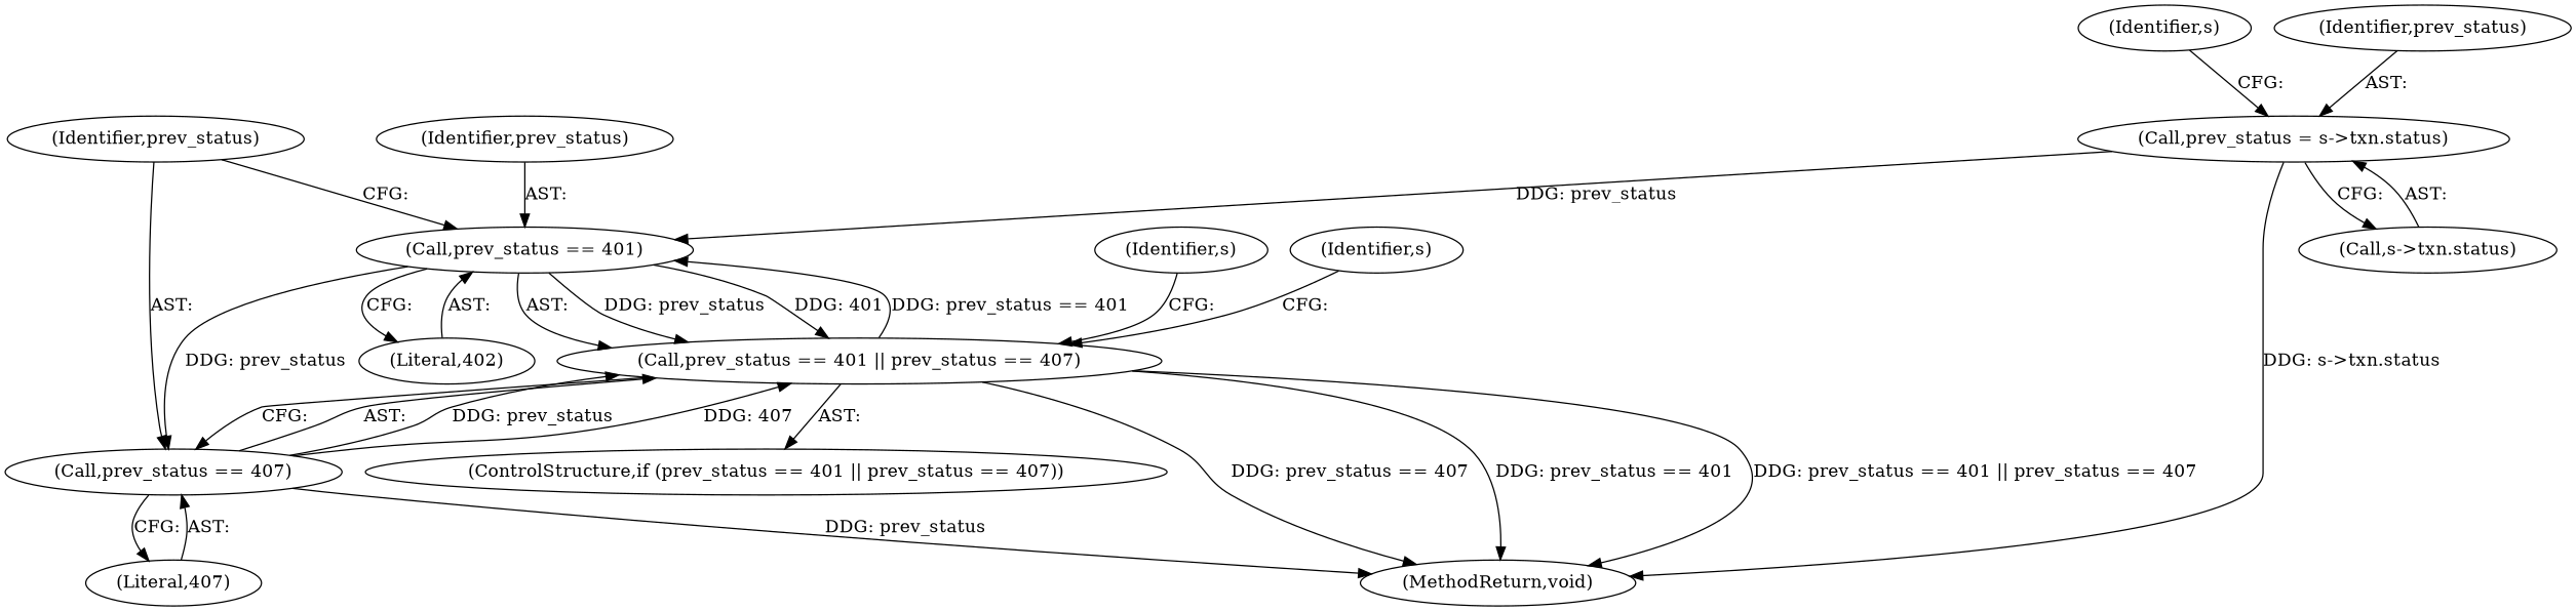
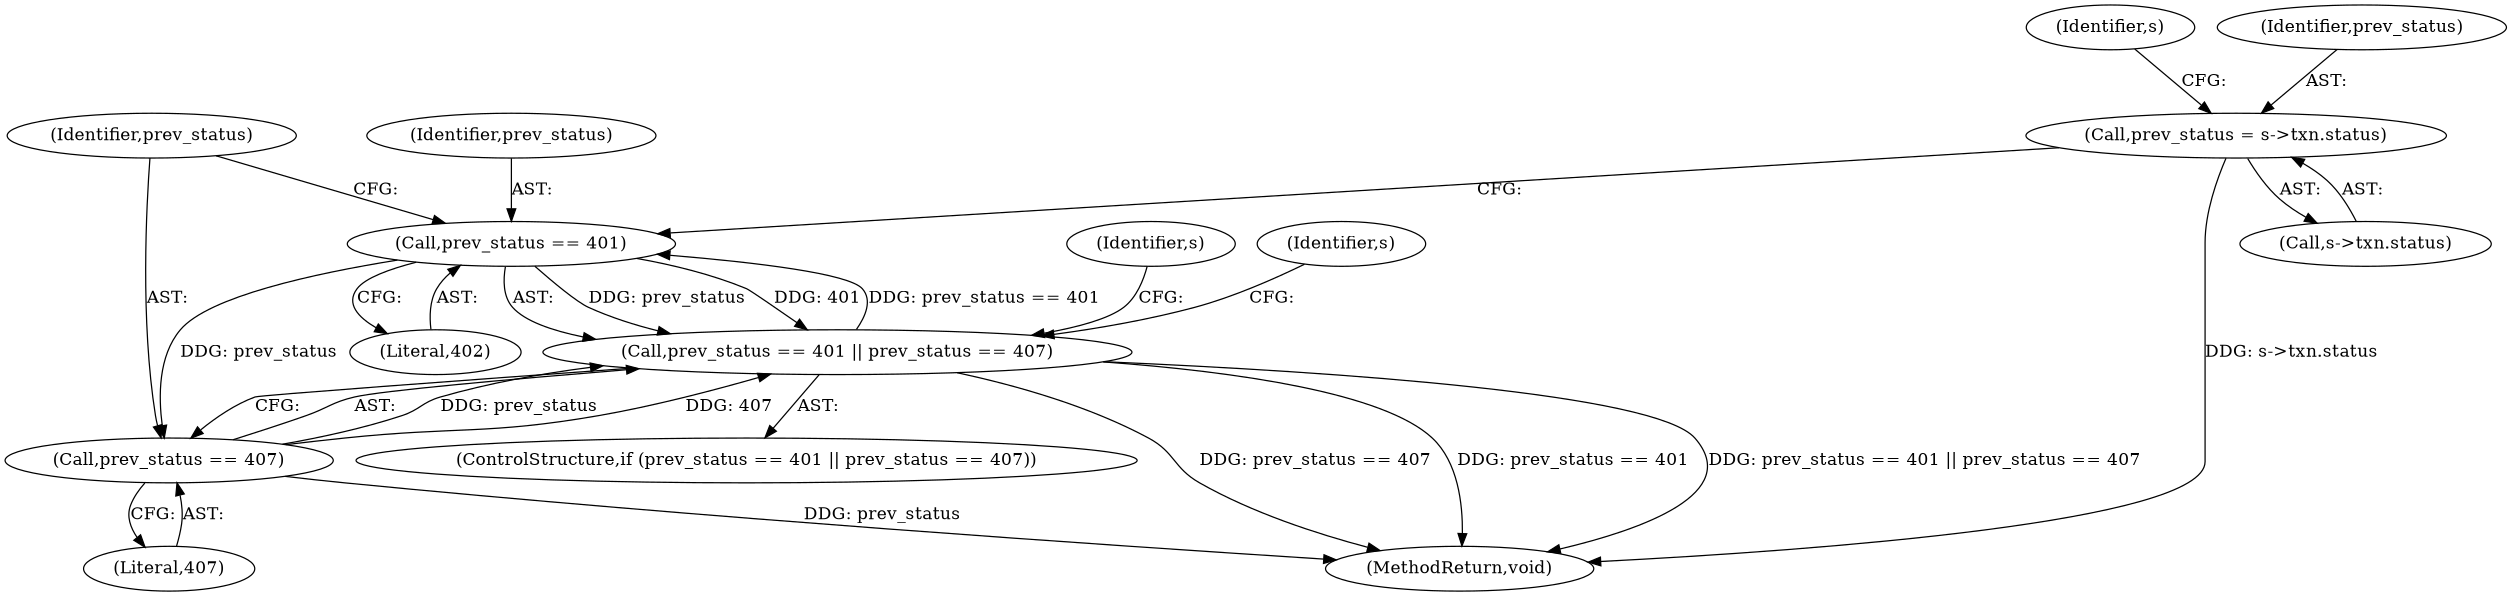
  digraph {
    n1 [label="(Call,prev_status = s->txn.status)"]
    n2 [label="(Call,prev_status == 401)"]
    n3 [label="(Call,s->txn.status)"]
    n4 [label="(MethodReturn,void)"]
    n5 [label="(Call,prev_status == 401 || prev_status == 407)"]
    n6 [label="(Call,prev_status == 407)"]
    n7 [label="(Literal,402)"]
    n8 [label="(ControlStructure,if (prev_status == 401 || prev_status == 407))"]
    n9 [label="(Literal,407)"]
    n10 [label="(Identifier,s)"]
    n11 [label="(Identifier,s)"]
    n12 [label="(Identifier,s)"]
    n13 [label="(Identifier,prev_status)"]
    n14 [label="(Identifier,prev_status)"]
    n15 [label="(Identifier,prev_status)"]
-   n1 -> n2 [label="DDG: prev_status"]
-   n1 -> n3 [label="CFG: "]
+   n1 -> n2 [label="CFG: "]
+   n1 -> n3 [label="AST: "]
    n1 -> n4 [label="DDG: s->txn.status"]
    n2 -> n5 [label="AST: "]
    n2 -> n5 [label="DDG: prev_status"]
    n2 -> n5 [label="DDG: 401"]
    n2 -> n6 [label="DDG: prev_status"]
    n2 -> n7 [label="CFG: "]
    n3 -> n1 [label="AST: "]
    n5 -> n2 [label="DDG: prev_status == 401"]
    n5 -> n4 [label="DDG: prev_status == 407"]
    n5 -> n4 [label="DDG: prev_status == 401"]
    n5 -> n4 [label="DDG: prev_status == 401 || prev_status == 407"]
    n5 -> n6 [label="CFG: "]
    n5 -> n8 [label="AST: "]
    n6 -> n4 [label="DDG: prev_status"]
    n6 -> n5 [label="AST: "]
    n6 -> n5 [label="DDG: prev_status"]
    n6 -> n5 [label="DDG: 407"]
    n6 -> n9 [label="CFG: "]
    n7 -> n2 [label="AST: "]
    n9 -> n6 [label="AST: "]
    n10 -> n1 [label="CFG: "]
    n11 -> n5 [label="CFG: "]
    n12 -> n5 [label="CFG: "]
    n13 -> n1 [label="AST: "]
    n14 -> n2 [label="CFG: "]
    n14 -> n6 [label="AST: "]
    n15 -> n2 [label="AST: "]
  }
